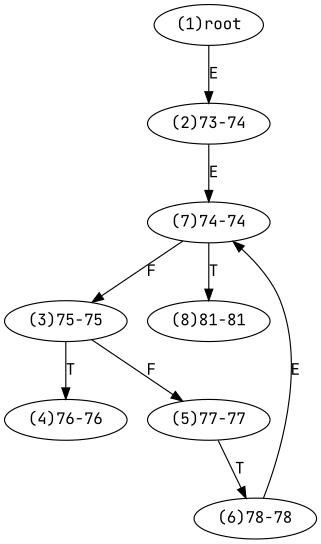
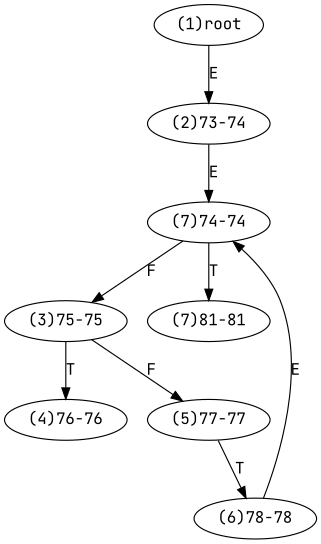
  digraph {
    fontname="JetBrains Mono"
    node [fontname="JetBrains Mono"]
    edge [fontname="JetBrains Mono"]
    n1 [label="(1)root"]
    n2 [label="(2)73-74"]
    n3 [label="(7)74-74"]
    n4 [label="(3)75-75"]
-   n5 [label="(8)81-81"]
+   n5 [label="(7)81-81"]
    n6 [label="(4)76-76"]
    n7 [label="(5)77-77"]
    n8 [label="(6)78-78"]
    n1 -> n2 [label=E]
    n2 -> n3 [label=E]
    n3 -> n4 [label=F]
    n3 -> n5 [label=T]
    n4 -> n6 [label=T]
    n4 -> n7 [label=F]
    n7 -> n8 [label=T]
    n8 -> n3 [label=E]
  }
